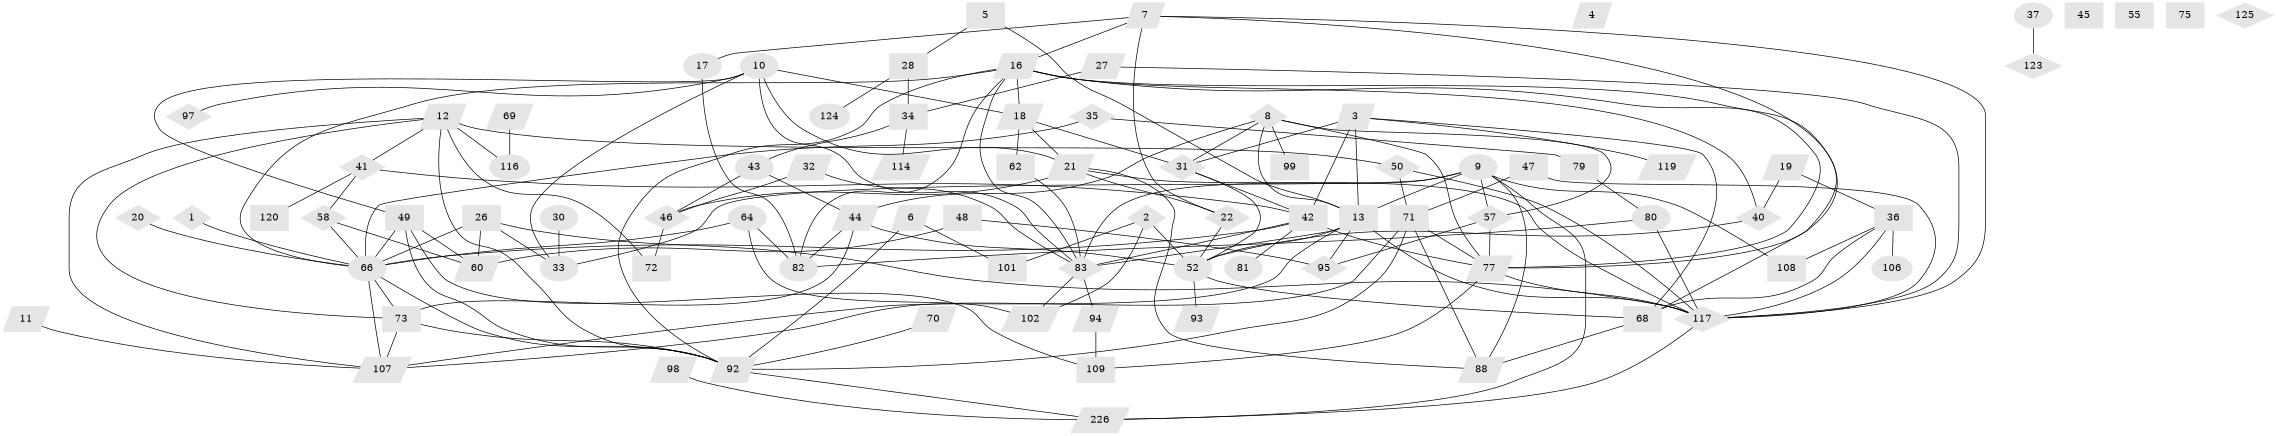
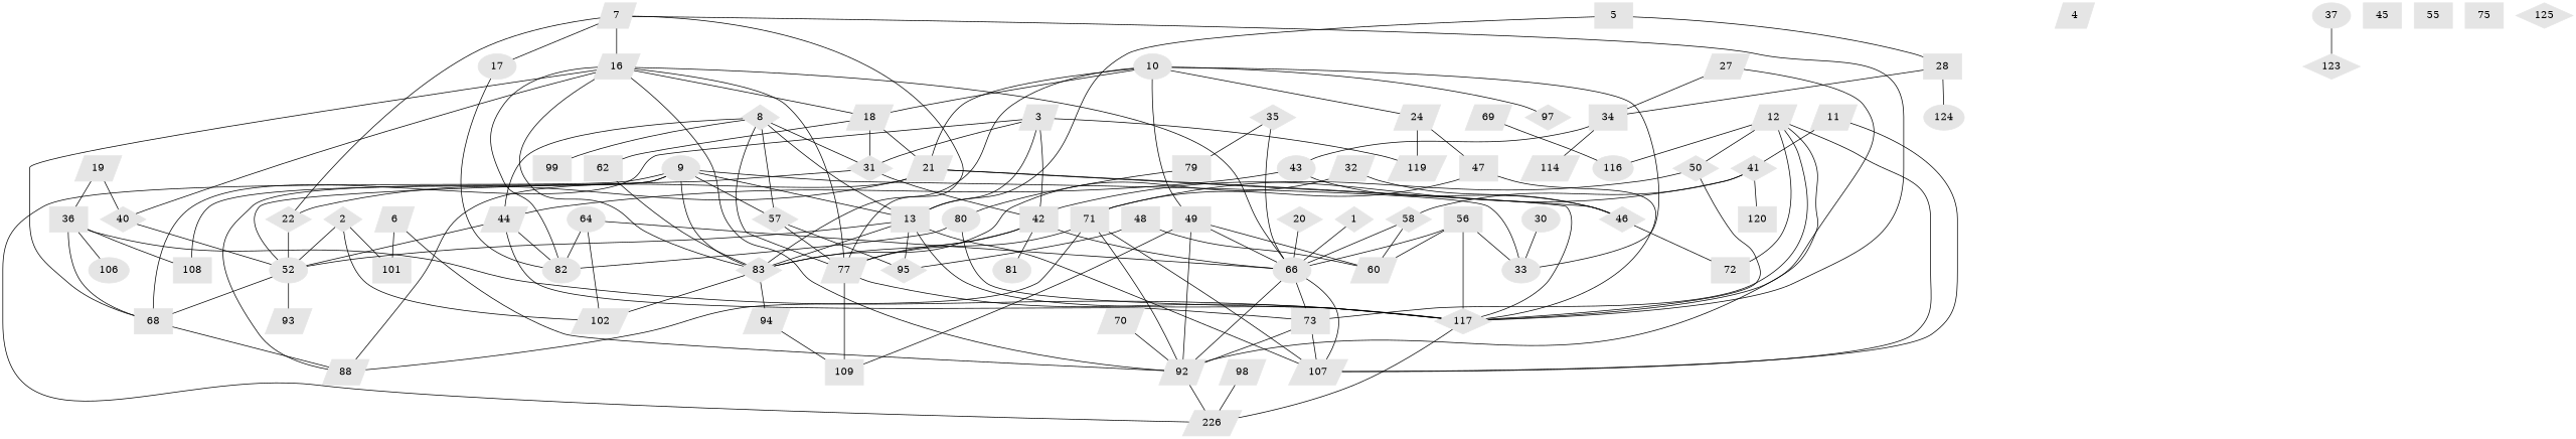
  graph {
    node [color=gray90 shape=parallelogram style=filled]
    66 [shape=ellipse super="+104"]
    92 [super="+96"]
    107 [super="+111"]
    73 [shape=box super="+84"]
    1 [shape=diamond]
    2 [shape=diamond super="+23"]
    52 [shape=ellipse super="+129"]
    101 [shape=box]
    102
    68 [shape=box super="+74"]
    93
    3 [super="+14"]
    13 [shape=box super="+54"]
    31 [shape=diamond super="+39"]
    42 [shape=box super="+59"]
    119
    117 [shape=diamond super="+127"]
    83 [shape=diamond super="+90"]
    95 [shape=diamond]
    77 [super="+89"]
    81 [shape=ellipse]
    88 [super="+115"]
    4
    5 [shape=box super="+25"]
    28 [shape=box]
    34 [shape=box super="+51"]
    124 [shape=ellipse]
    6 [super="+113"]
    n29 [label=226]
    7 [super="+53"]
    16 [super="+38"]
    17 [shape=ellipse super="+87"]
    22 [shape=diamond]
    18 [super="+67"]
    40 [shape=diamond super="+63"]
    82 [shape=ellipse super="+105"]
    109 [shape=box]
    8 [shape=diamond super="+91"]
    44 [super="+112"]
    57 [shape=diamond super="+61"]
    99 [shape=box]
    9 [shape=ellipse super="+29"]
    33 [shape=ellipse super="+118"]
    108 [shape=box]
    60 [super="+110"]
    94
    10 [shape=ellipse super="+15"]
    21 [super="+78"]
+   24
    49 [shape=box super="+62"]
    97 [shape=diamond]
    n52 [label=62 shape=box]
    46 [shape=diamond super="+86"]
    47 [shape=box]
    41 [shape=diamond super="+85"]
    58 [shape=diamond]
    120 [shape=box]
    11
    12 [super="+56"]
    50 [shape=diamond super="+121"]
    72 [shape=box]
    116 [shape=ellipse]
    71 [shape=box super="+76"]
    36 [shape=box super="+103"]
    106 [shape=ellipse]
    19
    20 [shape=diamond]
-   26 [shape=box]
+   26 [shape=box label=56]
    43 [shape=ellipse]
    114
    27
    30 [shape=ellipse]
    32
    35 [shape=diamond super="+128"]
    79 [shape=box]
    80 [shape=ellipse super="+122"]
    37 [shape=ellipse]
    123 [shape=diamond]
    45 [shape=box]
    48 [shape=box super="+100"]
    55 [shape=box]
    64 [shape=ellipse]
    69
    70
    75 [shape=box]
    98
    125 [shape=diamond]
    66 -- 92
    66 -- 107
    66 -- 73
    92 -- n29
    73 -- 92
    73 -- 107
    1 -- 66
    2 -- 52
    2 -- 101
    2 -- 102
    52 -- 68
    52 -- 93
    68 -- 88
    3 -- 68
    3 -- 13
    3 -- 31
    3 -- 42
    3 -- 119
    13 -- 107
    13 -- 52
    13 -- 117
    13 -- 83
    13 -- 95
    31 -- 52
    31 -- 42
    42 -- 66
    42 -- 83
    42 -- 77
    42 -- 81
    117 -- n29
    83 -- 102
    83 -- 94
    77 -- 117
    77 -- 109
    5 -- 13
    5 -- 28
    28 -- 34
    28 -- 124
    34 -- 43
    34 -- 114
    6 -- 92
    6 -- 101
    7 -- 117
    7 -- 77
    7 -- 16
    7 -- 17
    7 -- 22
    16 -- 66
    16 -- 92
    16 -- 68
    16 -- 83
    16 -- 77
    16 -- 18
    16 -- 40
    16 -- 82
    17 -- 82
    22 -- 52
    18 -- 31
    18 -- 21
    18 -- n52
    40 -- 52
    8 -- 13
    8 -- 31
    8 -- 77
    8 -- 44
    8 -- 57
    8 -- 99
    44 -- 73
    44 -- 52
    44 -- 82
    57 -- 95
    57 -- 77
    9 -- 13
    9 -- 83
    9 -- 88
    9 -- n29
    9 -- 57
    9 -- 33
    9 -- 108
    94 -- 109
    10 -- 83
    10 -- 18
    10 -- 33
    10 -- 21
+   10 -- 24
    10 -- 49
    10 -- 97
    21 -- 117
    21 -- 88
    21 -- 22
    21 -- 46
+   24 -- 119
+   24 -- 47
    49 -- 66
    49 -- 92
    49 -- 109
    49 -- 60
    n52 -- 83
    46 -- 72
    47 -- 117
    47 -- 71
    41 -- 42
    41 -- 58
    41 -- 120
    58 -- 66
    58 -- 60
    11 -- 107
-   12 -- 41
+   11 -- 41
    12 -- 92
    12 -- 107
    12 -- 73
    12 -- 50
    12 -- 72
    12 -- 116
    50 -- 117
    50 -- 71
    71 -- 92
    71 -- 107
    71 -- 77
    71 -- 88
    36 -- 68
    36 -- 117
    36 -- 108
    36 -- 106
    19 -- 40
    19 -- 36
    20 -- 66
    26 -- 66
    26 -- 117
    26 -- 33
    26 -- 60
    43 -- 44
    43 -- 46
    27 -- 117
    27 -- 34
    30 -- 33
    32 -- 83
    32 -- 46
    35 -- 66
    35 -- 79
    79 -- 80
    80 -- 117
    80 -- 82
    37 -- 123
    48 -- 95
    48 -- 60
    64 -- 66
    64 -- 102
    64 -- 82
    69 -- 116
    70 -- 92
    98 -- n29
  }
